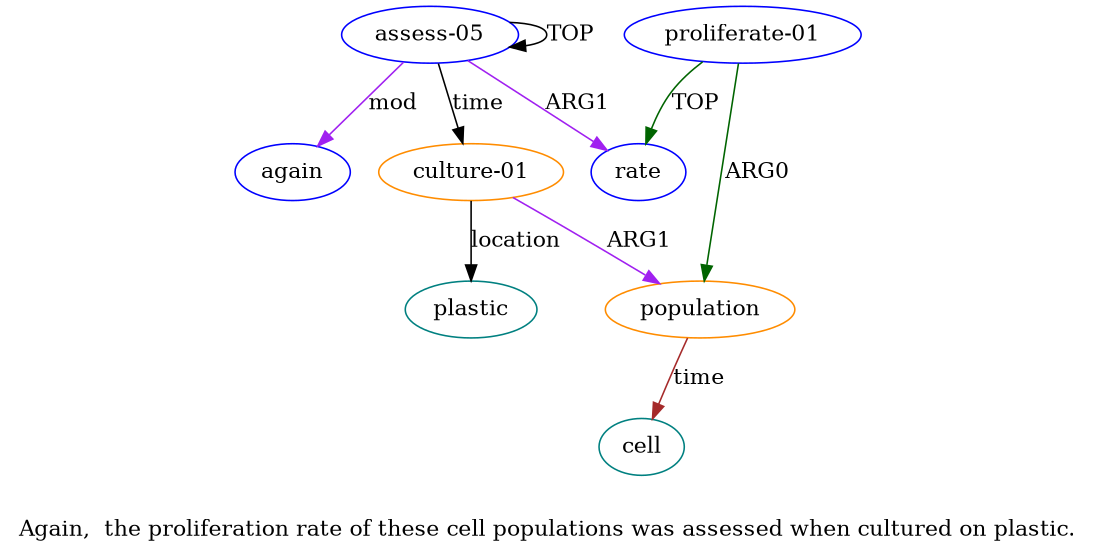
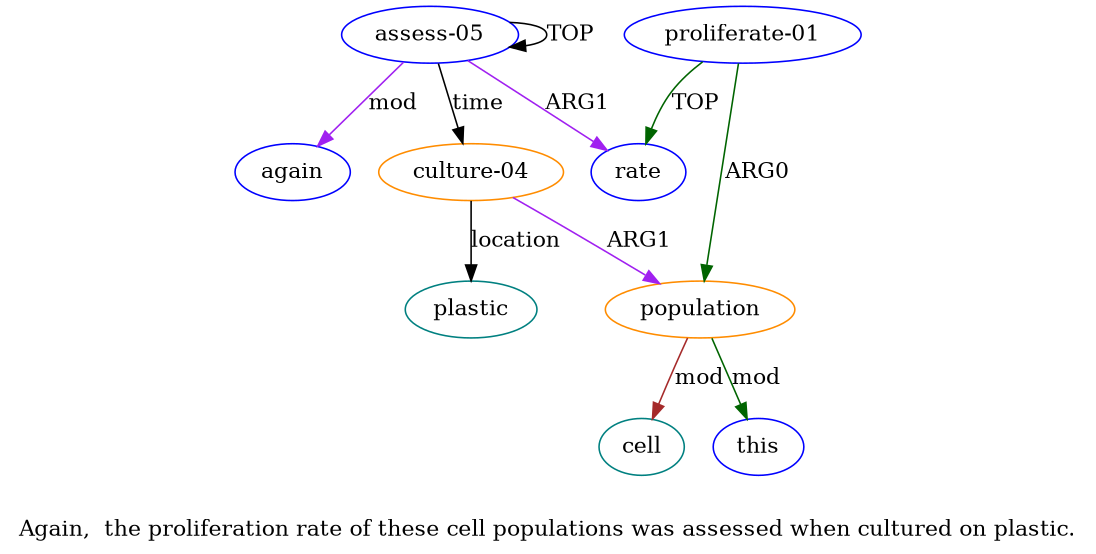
  digraph {
    label="Again,  the proliferation rate of these cell populations was assessed when cultured on plastic."
    node [color=blue]
    edge [color=purple gold_label=mod test_label=mod]
    n1 [gold_ind=1 gold_label=rate label=rate test_ind=1 test_label=rate]
    n2 [gold_ind=0 gold_label="assess-01" label="assess-05" test_ind=0 test_label="assess-01"]
-   n3 [color=darkorange gold_ind=6 gold_label="culture-01" label="culture-01" test_ind=6 test_label="culture-01"]
+   n3 [color=darkorange gold_ind=6 gold_label="culture-01" label="culture-04" test_ind=6 test_label="culture-01"]
    n4 [gold_ind=8 gold_label=again label=again test_ind=8 test_label=again]
    n5 [color=darkorange gold_ind=3 gold_label=population label=population test_ind=3 test_label=population]
    n6 [color=teal gold_ind=7 gold_label=plastic label=plastic test_ind=7 test_label=plastic]
    n7 [color=teal gold_ind=5 gold_label=cell label=cell test_ind=5 test_label=cell]
+   n8 [gold_ind=4 gold_label=this label=this test_ind=4 test_label=this]
    n9 [gold_ind=2 gold_label="proliferate-01" label="proliferate-01" test_ind=2 test_label="proliferate-01"]
    n2 -> n1 [gold_label=ARG1 label=ARG1 test_label=ARG1]
    n2 -> n2 [color=black gold_label=TOP label=TOP test_label=TOP]
    n2 -> n3 [color=black gold_label=time label=time test_label=time]
    n2 -> n4 [label=mod]
    n3 -> n5 [gold_label=ARG1 label=ARG1 test_label=ARG1]
    n3 -> n6 [color=black gold_label=location label=location test_label=location]
-   n5 -> n7 [color=brown label=time]
+   n5 -> n7 [color=brown label=mod]
+   n5 -> n8 [color=darkgreen label=mod]
    n9 -> n1 [color=darkgreen gold_label=degree label=TOP test_label=degree]
    n9 -> n5 [color=darkgreen gold_label=ARG0 label=ARG0 test_label=ARG0]
  }
